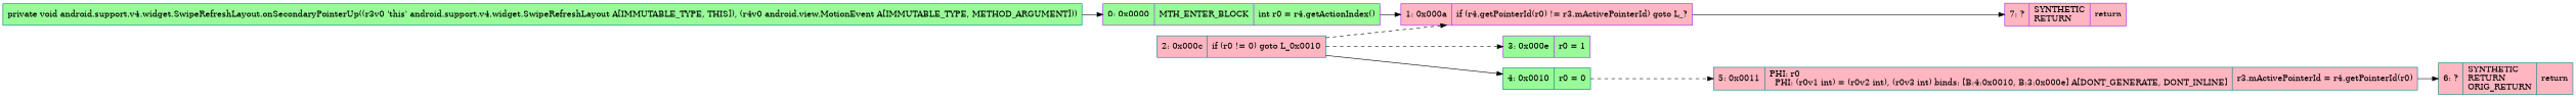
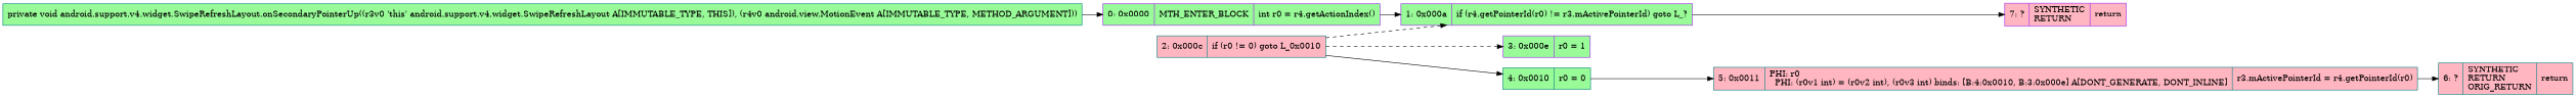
  digraph {
    rankdir=LR
    node [color=teal fillcolor=lightpink shape=record style=filled]
    n1 [color=purple fillcolor=palegreen label="{0\:\ 0x0000|MTH_ENTER_BLOCK\l|int r0 = r4.getActionIndex()\l}"]
-   n2 [color=purple label="{1\:\ 0x000a|if (r4.getPointerId(r0) != r3.mActivePointerId) goto L_?\l}"]
+   n2 [color=purple fillcolor=palegreen label="{1\:\ 0x000a|if (r4.getPointerId(r0) != r3.mActivePointerId) goto L_?\l}"]
    n3 [color=purple label="{7\:\ ?|SYNTHETIC\lRETURN\l|return\l}"]
    n4 [label="{2\:\ 0x000c|if (r0 != 0) goto L_0x0010\l}"]
    n5 [color=purple fillcolor=palegreen label="{3\:\ 0x000e|r0 = 1\l}"]
    n6 [fillcolor=palegreen label="{4\:\ 0x0010|r0 = 0\l}"]
    n7 [label="{5\:\ 0x0011|PHI: r0 \l  PHI: (r0v1 int) = (r0v2 int), (r0v3 int) binds: [B:4:0x0010, B:3:0x000e] A[DONT_GENERATE, DONT_INLINE]\l|r3.mActivePointerId = r4.getPointerId(r0)\l}"]
    n8 [label="{6\:\ ?|SYNTHETIC\lRETURN\lORIG_RETURN\l|return\l}"]
    n9 [fillcolor=palegreen label="{private void android.support.v4.widget.SwipeRefreshLayout.onSecondaryPointerUp((r3v0 'this' android.support.v4.widget.SwipeRefreshLayout A[IMMUTABLE_TYPE, THIS]), (r4v0 android.view.MotionEvent A[IMMUTABLE_TYPE, METHOD_ARGUMENT])) }"]
    n1 -> n2
    n2 -> n3
    n4 -> n2 [style=dashed]
    n4 -> n5 [style=dashed]
    n4 -> n6
-   n6 -> n7 [style=dashed]
+   n6 -> n7
    n7 -> n8
    n9 -> n1
  }
